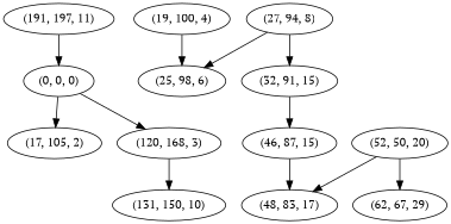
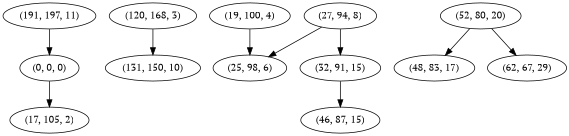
  digraph {
    fontname="PT Serif"
    node [fontname="PT Serif"]
    edge [fontname="PT Serif"]
    "(0, 0, 0)"
    "(17, 105, 2)"
    n3 [label="(120, 168, 3)"]
    "(131, 150, 10)"
    "(191, 197, 11)"
    "(19, 100, 4)"
    "(25, 98, 6)"
    "(27, 94, 8)"
    n9 [label="(32, 91, 15)"]
    "(46, 87, 15)"
    "(48, 83, 17)"
-   "(52, 80, 20)" [label="(52, 50, 20)"]
+   "(52, 80, 20)"
    "(62, 67, 29)"
    "(0, 0, 0)" -> "(17, 105, 2)"
-   "(0, 0, 0)" -> n3
    n3 -> "(131, 150, 10)"
    "(191, 197, 11)" -> "(0, 0, 0)"
    "(19, 100, 4)" -> "(25, 98, 6)"
    "(27, 94, 8)" -> "(25, 98, 6)"
    "(27, 94, 8)" -> n9
    n9 -> "(46, 87, 15)"
-   "(46, 87, 15)" -> "(48, 83, 17)"
    "(52, 80, 20)" -> "(48, 83, 17)"
    "(52, 80, 20)" -> "(62, 67, 29)"
  }
